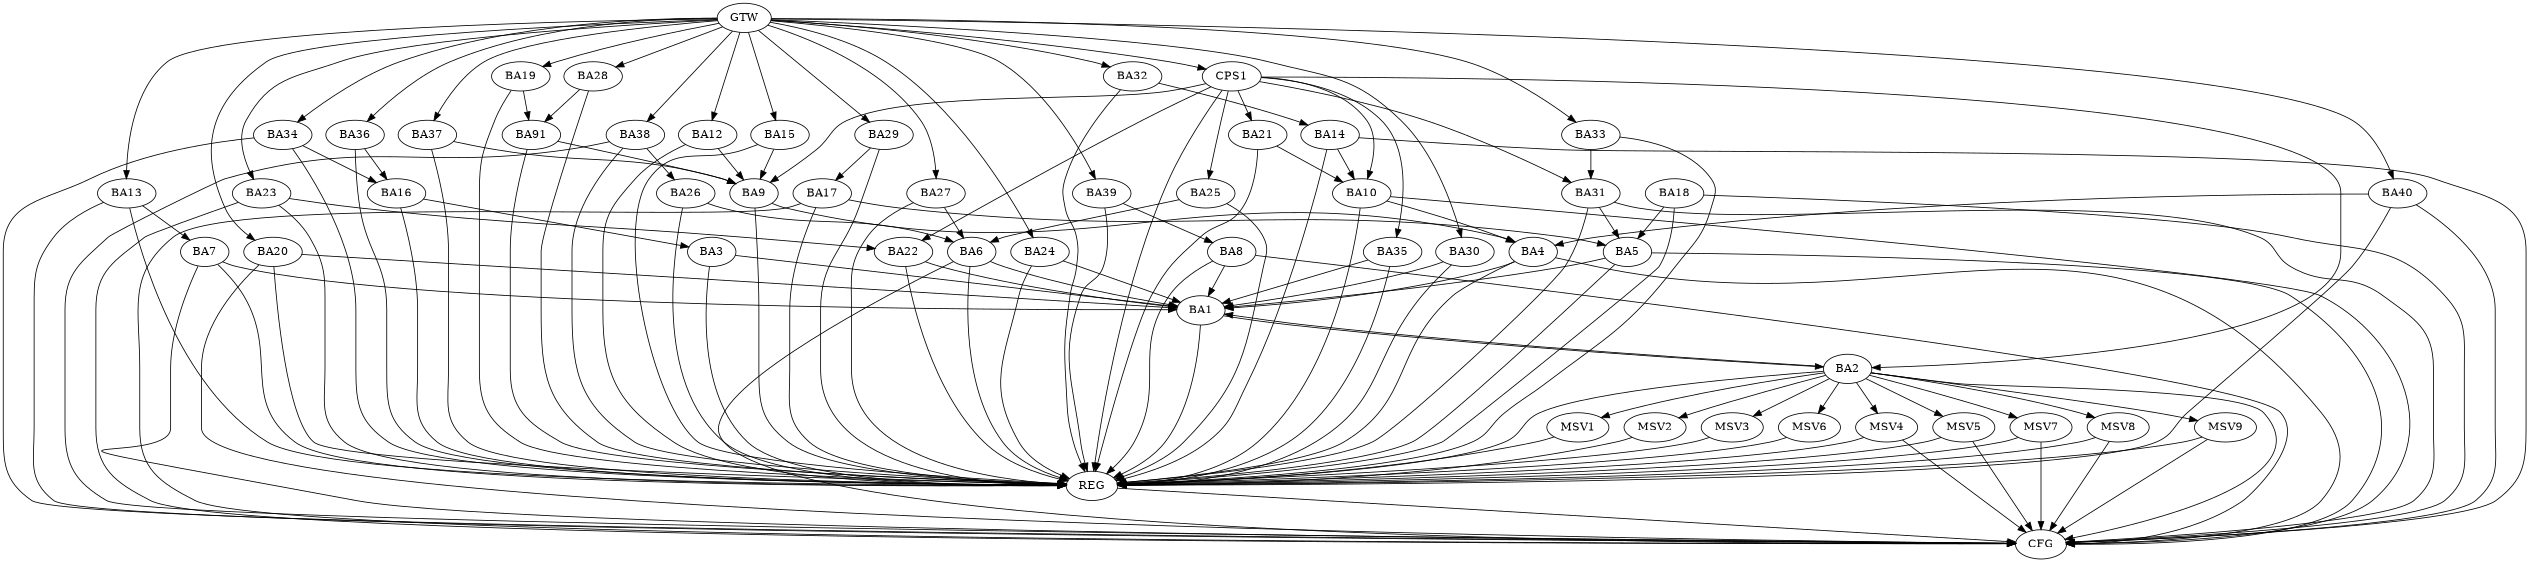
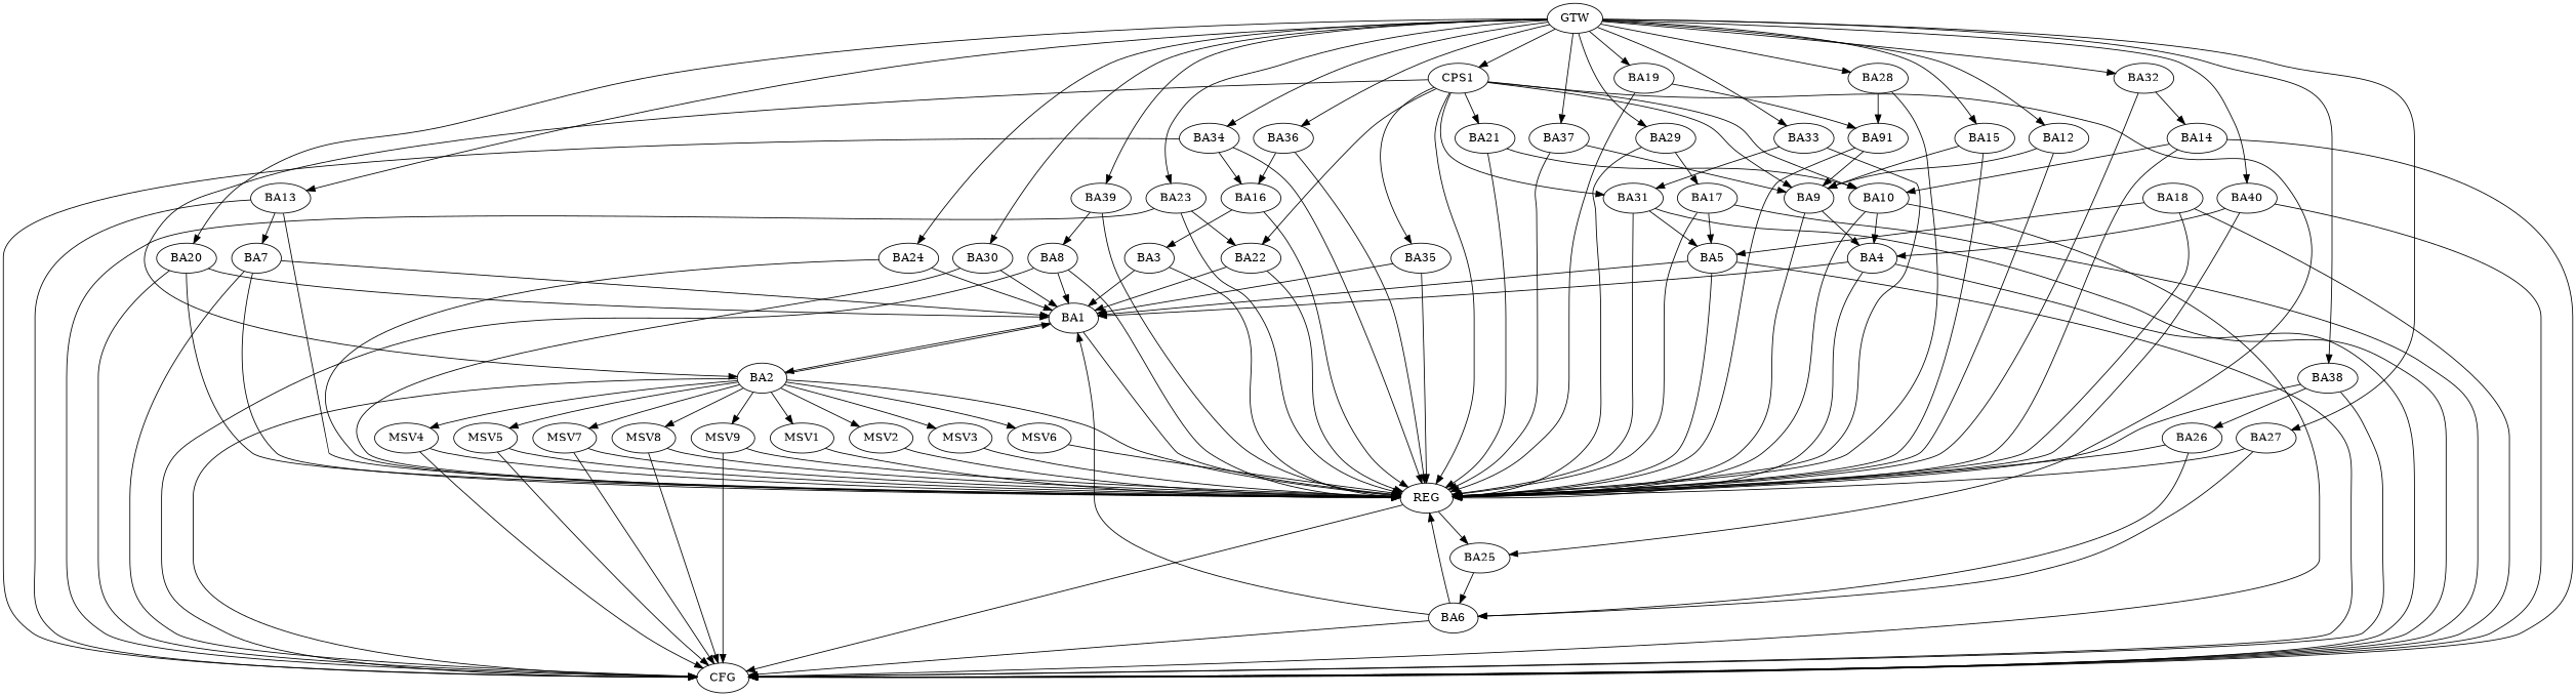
  strict digraph {
    n1 [label=BA1]
    n2 [label=BA2]
    n3 [label=REG]
    n4 [label=CFG]
    n5 [label=MSV1]
    n6 [label=MSV2]
    n7 [label=MSV3]
    n8 [label=MSV4]
    n9 [label=MSV5]
    n10 [label=MSV6]
    n11 [label=MSV7]
    n12 [label=MSV8]
    n13 [label=MSV9]
    n14 [label=BA3]
    n15 [label=BA4]
    n16 [label=BA5]
    n17 [label=BA6]
    n18 [label=BA7]
    n19 [label=BA8]
    n20 [label=BA9]
    n21 [label=BA10]
    n22 [label=BA91]
    n23 [label=BA12]
    n24 [label=BA13]
    n25 [label=BA14]
    n26 [label=BA15]
    n27 [label=BA16]
    n28 [label=BA17]
    n29 [label=BA18]
    n30 [label=BA19]
    n31 [label=BA20]
    n32 [label=BA21]
    n33 [label=BA22]
    n34 [label=BA23]
    n35 [label=BA24]
    n36 [label=BA25]
    n37 [label=BA26]
    n38 [label=BA27]
    n39 [label=BA28]
    n40 [label=BA29]
    n41 [label=BA30]
    n42 [label=BA31]
    n43 [label=BA32]
    n44 [label=BA33]
    n45 [label=BA34]
    n46 [label=BA35]
    n47 [label=BA36]
    n48 [label=BA37]
    n49 [label=BA38]
    n50 [label=BA39]
    n51 [label=BA40]
    n52 [label=CPS1]
    n53 [label=GTW]
    n1 -> n2
    n1 -> n3
    n2 -> n1
    n2 -> n3
    n2 -> n4
    n2 -> n5
    n2 -> n6
    n2 -> n7
    n2 -> n8
    n2 -> n9
    n2 -> n10
    n2 -> n11
    n2 -> n12
    n2 -> n13
    n3 -> n4
    n5 -> n3
    n6 -> n3
    n7 -> n3
    n8 -> n3
    n8 -> n4
    n9 -> n3
    n9 -> n4
    n10 -> n3
    n11 -> n3
    n11 -> n4
    n12 -> n3
    n12 -> n4
    n13 -> n3
    n13 -> n4
    n14 -> n1
    n14 -> n3
    n15 -> n1
    n15 -> n3
    n15 -> n4
    n16 -> n1
    n16 -> n3
    n16 -> n4
    n17 -> n1
    n17 -> n3
    n17 -> n4
    n18 -> n1
    n18 -> n3
    n18 -> n4
    n19 -> n1
    n19 -> n3
    n19 -> n4
    n20 -> n3
    n20 -> n15
    n21 -> n3
    n21 -> n4
    n21 -> n15
    n22 -> n3
    n22 -> n20
    n23 -> n3
    n23 -> n20
    n24 -> n3
    n24 -> n4
    n24 -> n18
    n25 -> n3
    n25 -> n4
    n25 -> n21
    n26 -> n3
    n26 -> n20
    n27 -> n3
    n27 -> n14
    n28 -> n3
    n28 -> n4
    n28 -> n16
    n29 -> n3
    n29 -> n4
    n29 -> n16
    n30 -> n3
    n30 -> n22
    n31 -> n1
    n31 -> n3
    n31 -> n4
    n32 -> n3
    n32 -> n21
    n33 -> n1
    n33 -> n3
    n34 -> n3
    n34 -> n4
    n34 -> n33
    n35 -> n1
    n35 -> n3
-   n36 -> n3
+   n3 -> n36
    n36 -> n17
    n37 -> n3
    n37 -> n17
    n38 -> n3
    n38 -> n17
    n39 -> n3
    n39 -> n22
    n40 -> n3
    n40 -> n28
    n41 -> n1
    n41 -> n3
    n42 -> n3
    n42 -> n4
    n42 -> n16
    n43 -> n3
    n43 -> n25
    n44 -> n3
    n44 -> n42
    n45 -> n3
    n45 -> n4
    n45 -> n27
    n46 -> n1
    n46 -> n3
    n47 -> n3
    n47 -> n27
    n48 -> n3
    n48 -> n20
    n49 -> n3
    n49 -> n4
    n49 -> n37
    n50 -> n3
    n50 -> n19
    n51 -> n3
    n51 -> n4
    n51 -> n15
    n52 -> n2
    n52 -> n3
    n52 -> n20
    n52 -> n21
    n52 -> n32
    n52 -> n33
    n52 -> n36
    n52 -> n42
    n52 -> n46
    n53 -> n23
    n53 -> n24
    n53 -> n26
    n53 -> n30
    n53 -> n31
    n53 -> n34
    n53 -> n35
    n53 -> n38
    n53 -> n39
    n53 -> n40
    n53 -> n41
    n53 -> n43
    n53 -> n44
    n53 -> n45
    n53 -> n47
    n53 -> n48
    n53 -> n49
    n53 -> n50
    n53 -> n51
    n53 -> n52
  }
